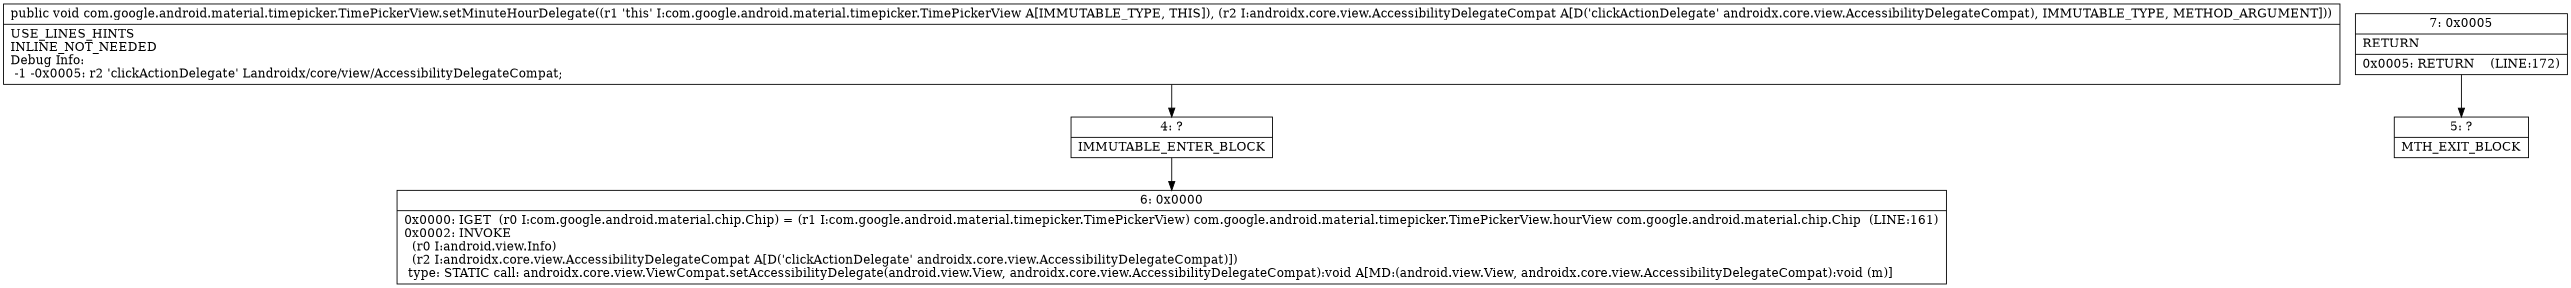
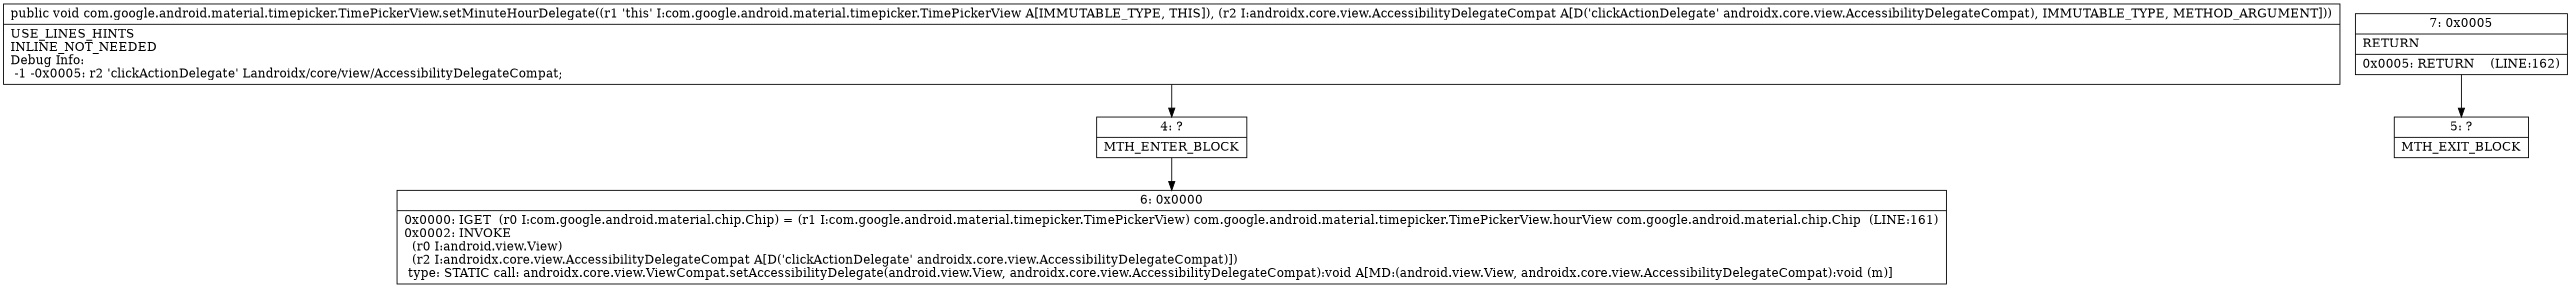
  digraph {
    node [shape=record]
-   n1 [label="{4\:\ ?|IMMUTABLE_ENTER_BLOCK\l}"]
-   n2 [label="{6\:\ 0x0000|0x0000: IGET  (r0 I:com.google.android.material.chip.Chip) = (r1 I:com.google.android.material.timepicker.TimePickerView) com.google.android.material.timepicker.TimePickerView.hourView com.google.android.material.chip.Chip  (LINE:161)\l0x0002: INVOKE  \l  (r0 I:android.view.Info)\l  (r2 I:androidx.core.view.AccessibilityDelegateCompat A[D('clickActionDelegate' androidx.core.view.AccessibilityDelegateCompat)])\l type: STATIC call: androidx.core.view.ViewCompat.setAccessibilityDelegate(android.view.View, androidx.core.view.AccessibilityDelegateCompat):void A[MD:(android.view.View, androidx.core.view.AccessibilityDelegateCompat):void (m)]\l}"]
-   n3 [label="{7\:\ 0x0005|RETURN\l|0x0005: RETURN    (LINE:172)\l}"]
+   n1 [label="{4\:\ ?|MTH_ENTER_BLOCK\l}"]
+   n2 [label="{6\:\ 0x0000|0x0000: IGET  (r0 I:com.google.android.material.chip.Chip) = (r1 I:com.google.android.material.timepicker.TimePickerView) com.google.android.material.timepicker.TimePickerView.hourView com.google.android.material.chip.Chip  (LINE:161)\l0x0002: INVOKE  \l  (r0 I:android.view.View)\l  (r2 I:androidx.core.view.AccessibilityDelegateCompat A[D('clickActionDelegate' androidx.core.view.AccessibilityDelegateCompat)])\l type: STATIC call: androidx.core.view.ViewCompat.setAccessibilityDelegate(android.view.View, androidx.core.view.AccessibilityDelegateCompat):void A[MD:(android.view.View, androidx.core.view.AccessibilityDelegateCompat):void (m)]\l}"]
+   n3 [label="{7\:\ 0x0005|RETURN\l|0x0005: RETURN    (LINE:162)\l}"]
    n4 [label="{5\:\ ?|MTH_EXIT_BLOCK\l}"]
    n5 [label="{public void com.google.android.material.timepicker.TimePickerView.setMinuteHourDelegate((r1 'this' I:com.google.android.material.timepicker.TimePickerView A[IMMUTABLE_TYPE, THIS]), (r2 I:androidx.core.view.AccessibilityDelegateCompat A[D('clickActionDelegate' androidx.core.view.AccessibilityDelegateCompat), IMMUTABLE_TYPE, METHOD_ARGUMENT]))  | USE_LINES_HINTS\lINLINE_NOT_NEEDED\lDebug Info:\l  \-1 \-0x0005: r2 'clickActionDelegate' Landroidx\/core\/view\/AccessibilityDelegateCompat;\l}"]
    n1 -> n2
    n3 -> n4
    n5 -> n1
  }
